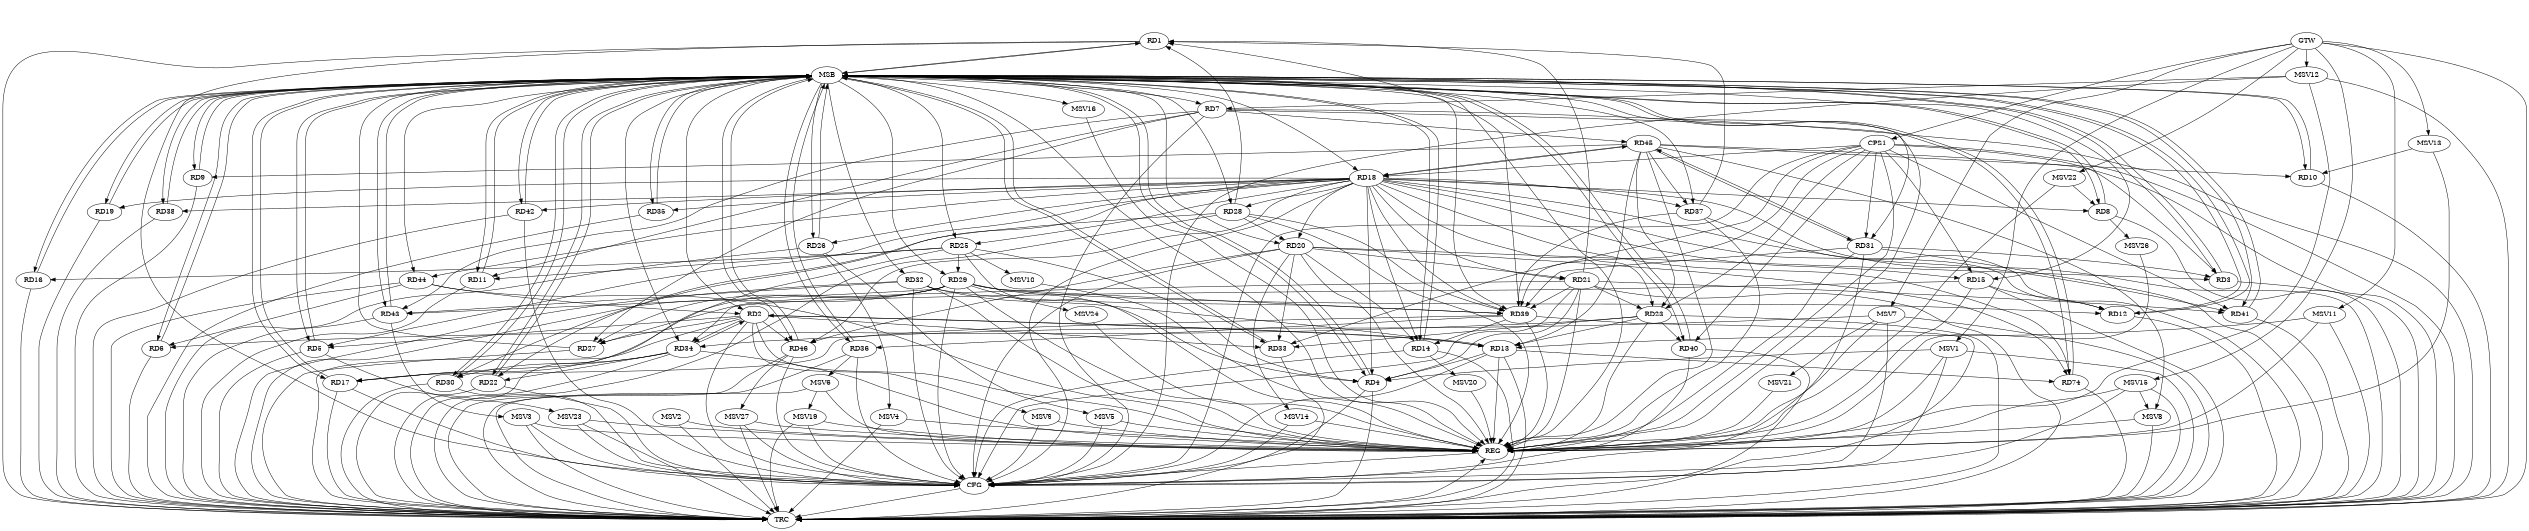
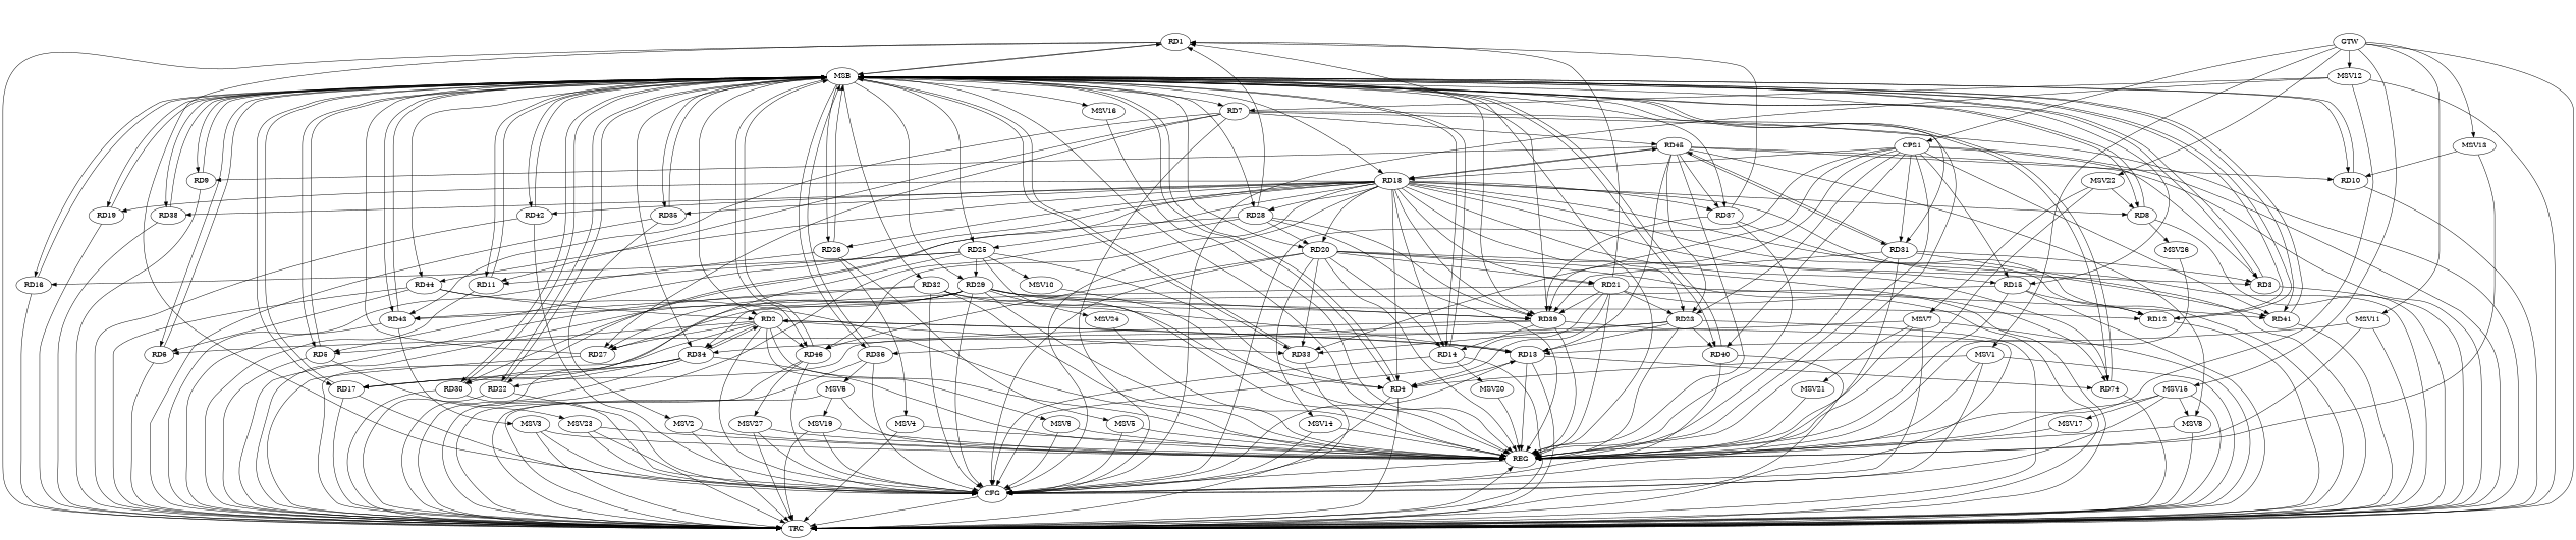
  strict digraph {
    n1 [label=RD1]
    n2 [label=MSB]
    n3 [label=CFG]
    n4 [label=TRC]
    n5 [label=RD2]
    n6 [label=RD5]
    n7 [label=RD33]
    n8 [label=RD34]
    n9 [label=RD46]
    n10 [label=REG]
    n11 [label=RD3]
    n12 [label=RD4]
    n13 [label=RD6]
    n14 [label=RD7]
    n15 [label=RD11]
    n16 [label=RD43]
    n17 [label=RD8]
    n18 [label=RD9]
    n19 [label=RD10]
    n20 [label=RD12]
    n21 [label=RD74]
    n22 [label=RD14]
    n23 [label=RD15]
    n24 [label=RD16]
    n25 [label=RD17]
    n26 [label=RD18]
    n27 [label=RD19]
    n28 [label=RD20]
    n29 [label=RD22]
    n30 [label=RD25]
    n31 [label=RD26]
    n32 [label=RD28]
    n33 [label=RD35]
    n34 [label=RD37]
    n35 [label=RD38]
    n36 [label=RD39]
    n37 [label=RD41]
    n38 [label=RD42]
    n39 [label=RD44]
    n40 [label=RD23]
    n41 [label=RD40]
    n42 [label=RD29]
    n43 [label=RD30]
    n44 [label=RD31]
    n45 [label=RD32]
    n46 [label=RD36]
    n47 [label=MSV16]
    n48 [label=RD13]
    n49 [label=RD27]
    n50 [label=MSV9]
    n51 [label=MSV23]
    n52 [label=MSV27]
    n53 [label=RD45]
    n54 [label=MSV3]
    n55 [label=MSV8]
    n56 [label=MSV26]
    n57 [label=MSV20]
    n58 [label=RD21]
    n59 [label=MSV14]
    n60 [label=MSV10]
    n61 [label=MSV4]
    n62 [label=MSV5]
    n63 [label=MSV2]
    n64 [label=MSV24]
    n65 [label=MSV6]
    n66 [label=MSV19]
    n67 [label=CPS1]
    n68 [label=GTW]
    n69 [label=MSV1]
    n70 [label=MSV7]
    n71 [label=MSV11]
    n72 [label=MSV12]
    n73 [label=MSV13]
    n74 [label=MSV15]
    n75 [label=MSV22]
    n76 [label=MSV21]
+   n77 [label=MSV17]
    n1 -> n2
    n1 -> n3
    n1 -> n4
    n2 -> n1
    n2 -> n5
    n2 -> n6
    n2 -> n7
    n2 -> n8
    n2 -> n9
    n2 -> n10
    n2 -> n11
    n2 -> n12
    n2 -> n13
    n2 -> n14
    n2 -> n15
    n2 -> n16
    n2 -> n17
    n2 -> n18
    n2 -> n19
    n2 -> n20
    n2 -> n21
    n2 -> n22
    n2 -> n23
    n2 -> n24
    n2 -> n25
    n2 -> n26
    n2 -> n27
    n2 -> n28
    n2 -> n29
    n2 -> n30
    n2 -> n31
    n2 -> n32
    n2 -> n33
    n2 -> n34
    n2 -> n35
    n2 -> n36
    n2 -> n37
    n2 -> n38
    n2 -> n39
    n2 -> n40
    n2 -> n41
    n2 -> n42
    n2 -> n43
    n2 -> n44
    n2 -> n45
    n2 -> n46
    n2 -> n47
    n3 -> n4
    n4 -> n10
    n5 -> n3
    n5 -> n4
    n5 -> n6
    n5 -> n7
    n5 -> n8
    n5 -> n9
    n5 -> n10
    n5 -> n48
    n5 -> n49
    n5 -> n50
    n6 -> n2
    n6 -> n4
    n6 -> n51
    n7 -> n2
    n7 -> n4
    n8 -> n4
    n8 -> n5
    n8 -> n10
    n8 -> n25
    n8 -> n29
    n8 -> n43
    n9 -> n2
    n9 -> n3
    n9 -> n4
    n9 -> n52
    n10 -> n3
    n11 -> n2
    n11 -> n4
    n12 -> n2
    n12 -> n3
    n12 -> n4
    n13 -> n2
    n13 -> n4
    n14 -> n3
    n14 -> n4
    n14 -> n10
    n14 -> n15
    n14 -> n16
    n14 -> n49
    n14 -> n53
    n15 -> n2
    n15 -> n4
    n16 -> n2
    n16 -> n4
    n16 -> n54
    n17 -> n2
    n17 -> n4
    n17 -> n56
    n18 -> n2
    n18 -> n4
    n19 -> n2
    n19 -> n4
    n20 -> n2
    n20 -> n4
    n21 -> n2
    n21 -> n4
    n22 -> n2
    n22 -> n3
    n22 -> n4
    n22 -> n57
    n23 -> n4
    n23 -> n10
    n23 -> n20
    n23 -> n49
    n24 -> n2
    n24 -> n4
    n25 -> n2
    n25 -> n3
    n25 -> n4
    n26 -> n3
    n26 -> n4
    n26 -> n6
    n26 -> n9
    n26 -> n10
    n26 -> n12
    n26 -> n17
    n26 -> n20
    n26 -> n21
    n26 -> n22
    n26 -> n23
    n26 -> n27
    n26 -> n28
    n26 -> n29
    n26 -> n30
    n26 -> n31
    n26 -> n32
    n26 -> n33
    n26 -> n34
    n26 -> n35
    n26 -> n36
    n26 -> n37
    n26 -> n38
    n26 -> n39
    n26 -> n53
    n26 -> n58
    n27 -> n2
    n27 -> n4
    n28 -> n3
+   n28 -> n4
    n28 -> n7
    n28 -> n9
    n28 -> n10
    n28 -> n11
    n28 -> n21
    n28 -> n22
    n28 -> n58
    n28 -> n59
    n29 -> n2
    n29 -> n3
    n29 -> n4
    n30 -> n4
    n30 -> n10
    n30 -> n12
    n30 -> n15
    n30 -> n24
    n30 -> n42
    n30 -> n60
    n31 -> n2
    n31 -> n4
    n31 -> n61
    n31 -> n62
    n32 -> n1
    n32 -> n4
    n32 -> n10
    n32 -> n28
    n32 -> n36
    n32 -> n43
    n33 -> n2
    n33 -> n4
+   n33 -> n63
    n34 -> n1
    n34 -> n4
    n34 -> n10
    n34 -> n36
    n35 -> n2
    n35 -> n4
    n36 -> n1
    n36 -> n4
    n36 -> n10
    n36 -> n22
    n36 -> n25
    n36 -> n46
    n37 -> n2
    n37 -> n4
    n38 -> n2
    n38 -> n3
    n38 -> n4
    n39 -> n4
    n39 -> n5
    n39 -> n10
    n39 -> n13
    n40 -> n4
    n40 -> n7
    n40 -> n10
    n40 -> n13
    n40 -> n41
    n40 -> n48
    n41 -> n2
    n41 -> n3
    n41 -> n4
    n42 -> n3
    n42 -> n4
    n42 -> n10
    n42 -> n12
    n42 -> n16
    n42 -> n20
    n42 -> n25
    n42 -> n36
    n42 -> n49
    n42 -> n64
    n43 -> n2
    n43 -> n3
    n43 -> n4
    n44 -> n3
    n44 -> n4
    n44 -> n10
    n44 -> n11
    n44 -> n36
    n44 -> n53
    n45 -> n3
    n45 -> n4
    n45 -> n10
    n45 -> n16
    n45 -> n36
    n45 -> n48
    n46 -> n2
    n46 -> n3
    n46 -> n4
    n46 -> n65
    n47 -> n10
    n48 -> n3
    n48 -> n4
    n48 -> n5
    n48 -> n10
-   n48 -> n12
+   n12 -> n48
    n48 -> n21
    n49 -> n2
    n49 -> n4
    n50 -> n3
    n50 -> n10
    n51 -> n3
    n51 -> n4
    n51 -> n10
    n52 -> n3
    n52 -> n4
    n52 -> n10
    n53 -> n4
    n53 -> n10
    n53 -> n18
    n53 -> n19
    n53 -> n26
    n53 -> n34
    n53 -> n40
    n53 -> n44
    n53 -> n48
    n53 -> n55
    n54 -> n3
    n54 -> n4
    n54 -> n10
    n55 -> n4
    n55 -> n10
    n56 -> n10
    n57 -> n10
    n58 -> n1
    n58 -> n3
    n58 -> n4
    n58 -> n8
    n58 -> n10
    n58 -> n12
    n58 -> n36
    n58 -> n37
    n58 -> n40
    n59 -> n3
    n59 -> n10
    n60 -> n10
    n61 -> n4
    n61 -> n10
    n62 -> n3
    n62 -> n10
    n63 -> n4
    n63 -> n10
    n64 -> n10
    n65 -> n4
    n65 -> n10
    n65 -> n66
    n66 -> n3
    n66 -> n4
    n66 -> n10
    n67 -> n3
    n67 -> n4
    n67 -> n7
    n67 -> n10
    n67 -> n11
    n67 -> n23
    n67 -> n26
    n67 -> n36
    n67 -> n37
    n67 -> n40
    n67 -> n41
    n67 -> n44
    n68 -> n4
    n68 -> n67
    n68 -> n69
-   n68 -> n70
+   n75 -> n70
    n68 -> n71
    n68 -> n72
    n68 -> n73
    n68 -> n74
    n68 -> n75
    n69 -> n3
    n69 -> n4
    n69 -> n10
    n69 -> n12
    n70 -> n3
    n70 -> n4
    n70 -> n8
    n70 -> n10
    n70 -> n76
    n71 -> n4
    n71 -> n10
    n71 -> n48
    n72 -> n3
    n72 -> n4
    n72 -> n10
    n72 -> n14
    n73 -> n10
    n73 -> n19
    n74 -> n3
    n74 -> n4
    n74 -> n10
    n74 -> n55
+   n74 -> n77
    n75 -> n10
    n75 -> n17
    n76 -> n10
+   n77 -> n10
  }
